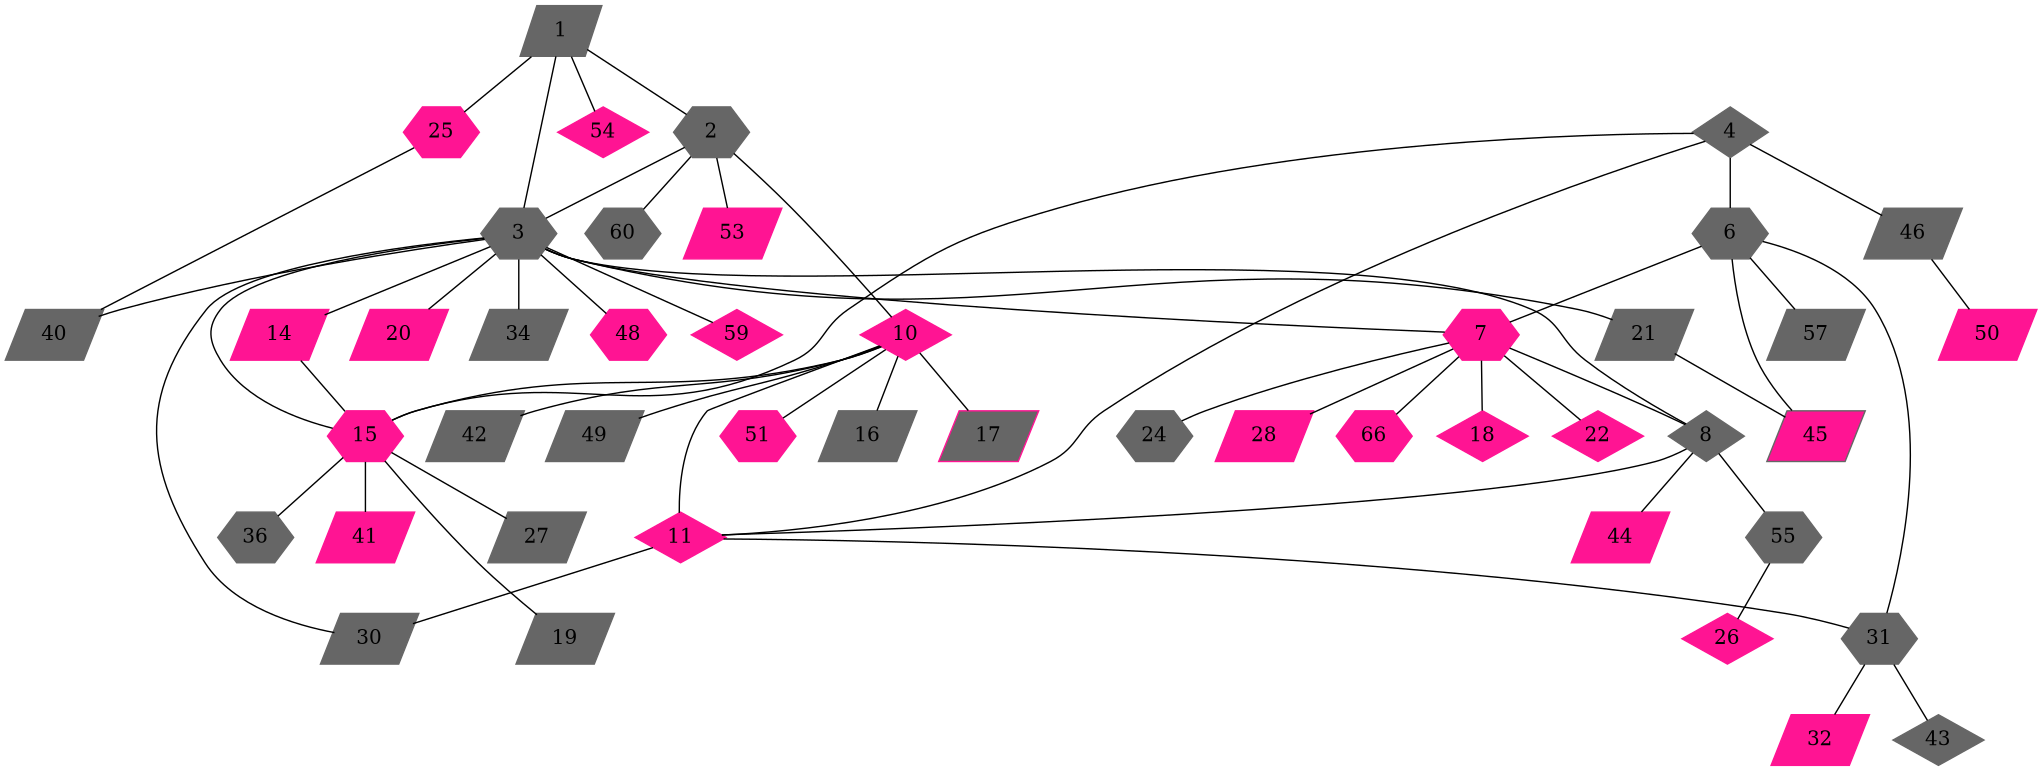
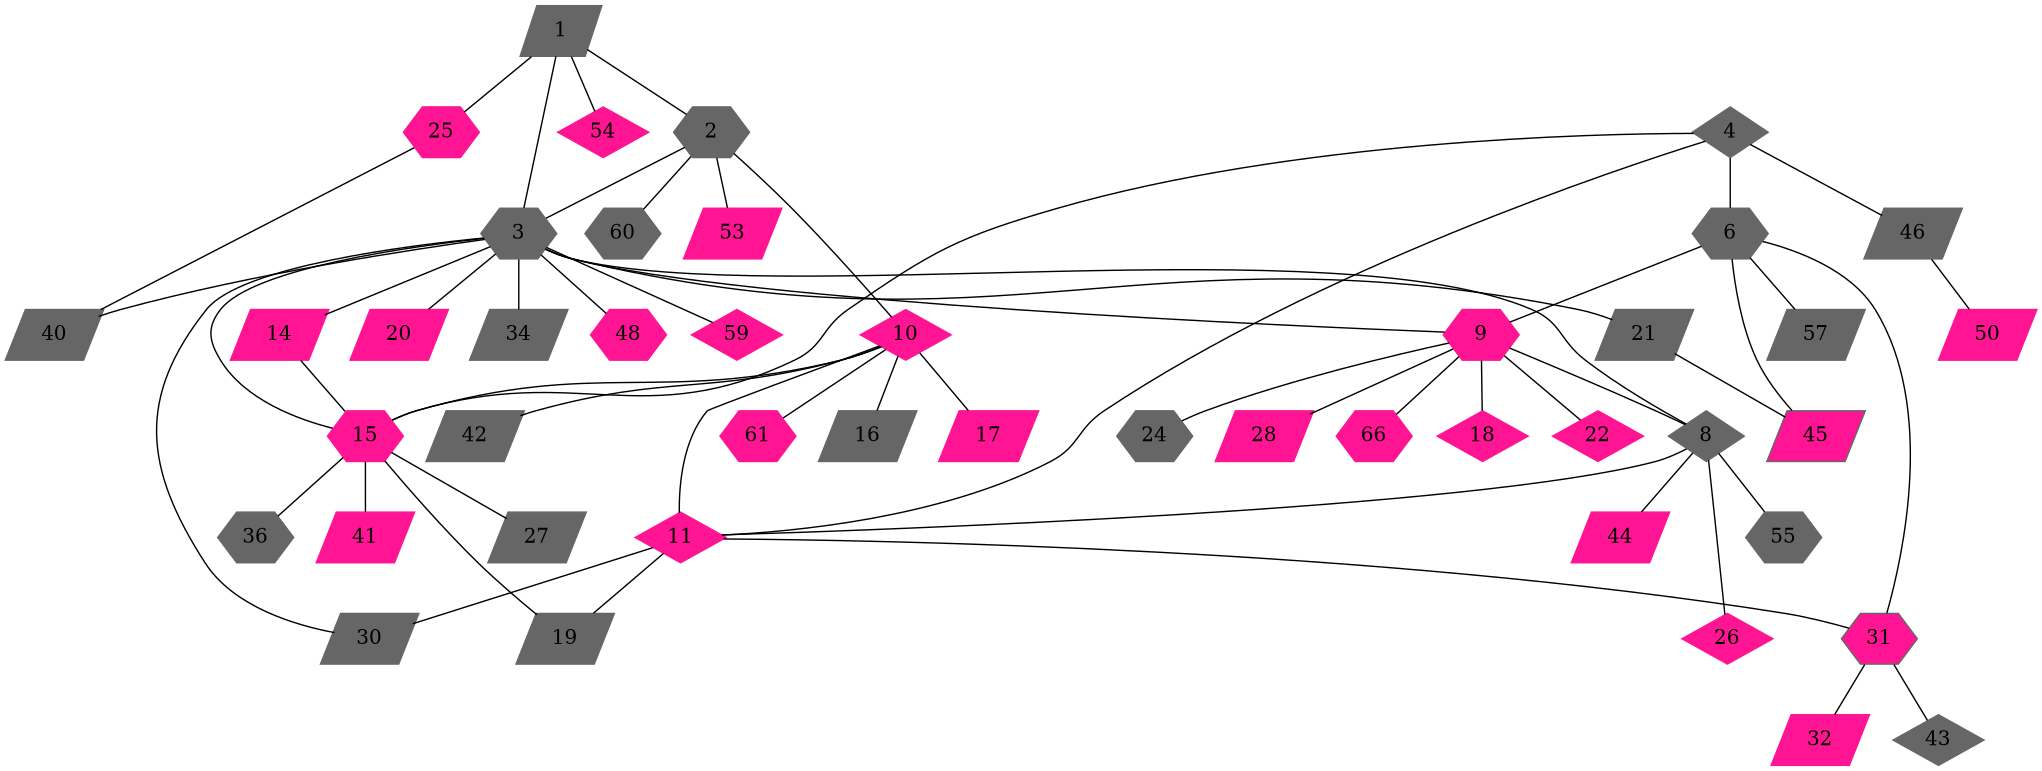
  graph {
    node [color=gray40 shape=parallelogram style=filled]
    1 [super="+37"]
    2 [shape=hexagon super="+61"]
    3 [shape=hexagon super="+13"]
    54 [color=deeppink shape=diamond]
    25 [color=deeppink shape=hexagon super="+62"]
    10 [color=deeppink shape=diamond super="+12"]
    53 [color=deeppink]
    60 [shape=hexagon]
-   7 [color=deeppink shape=hexagon super="+9"]
+   7 [color=deeppink shape=hexagon super="+9" label=9]
    8 [shape=diamond super="+39"]
    14 [color=deeppink super="+47"]
    15 [color=deeppink shape=hexagon super="+38"]
    20 [color=deeppink]
    21
    30 [super="+63"]
    34
    40
    48 [color=deeppink shape=hexagon]
    59 [color=deeppink shape=diamond]
    6 [shape=hexagon super="+52"]
-   31 [shape=hexagon super="+58"]
+   31 [shape=hexagon super="+58" fillcolor=deeppink]
    45 [fillcolor=deeppink]
    57
    11 [color=deeppink shape=diamond]
    16
-   17 [color=deeppink super="+65" fillcolor=gray40]
+   17 [color=deeppink super="+65"]
    42
-   49
-   51 [color=deeppink shape=hexagon]
+   51 [color=deeppink shape=hexagon label=61]
    18 [color=deeppink shape=diamond super="+23"]
    22 [color=deeppink shape=diamond super="+64"]
    24 [shape=hexagon]
    28 [color=deeppink]
    66 [color=deeppink shape=hexagon]
    26 [color=deeppink shape=diamond]
    44 [color=deeppink]
    55 [shape=hexagon]
    19 [super="+29"]
    27 [super="+35"]
    36 [shape=hexagon]
    41 [color=deeppink]
    4 [shape=diamond super="+5"]
    46 [super="+56"]
    50 [color=deeppink]
    32 [color=deeppink]
    43 [shape=diamond]
    1 -- 2
    1 -- 3
    1 -- 54
    1 -- 25
    2 -- 3
    2 -- 10
    2 -- 53
    2 -- 60
    3 -- 7
    3 -- 8
    3 -- 14
    3 -- 15
    3 -- 20
    3 -- 21
    3 -- 30
    3 -- 34
    3 -- 40
    3 -- 48
    3 -- 59
    25 -- 40
    10 -- 15
    10 -- 11 [weight=2]
    10 -- 16
    10 -- 17
    10 -- 42
-   10 -- 49
    10 -- 51
    7 -- 8 [weight=2]
    7 -- 18
    7 -- 22
    7 -- 24
    7 -- 28
    7 -- 66
    8 -- 11
-   55 -- 26
+   8 -- 26
    8 -- 44
    8 -- 55
    14 -- 15
    15 -- 19
    15 -- 27
    15 -- 36
    15 -- 41
    21 -- 45
    6 -- 7
    6 -- 31
    6 -- 45
    6 -- 57
    31 -- 32
    31 -- 43
    11 -- 30
    11 -- 31
+   11 -- 19
    4 -- 15
    4 -- 6 [weight=2]
    4 -- 11
    4 -- 46
    46 -- 50
  }
